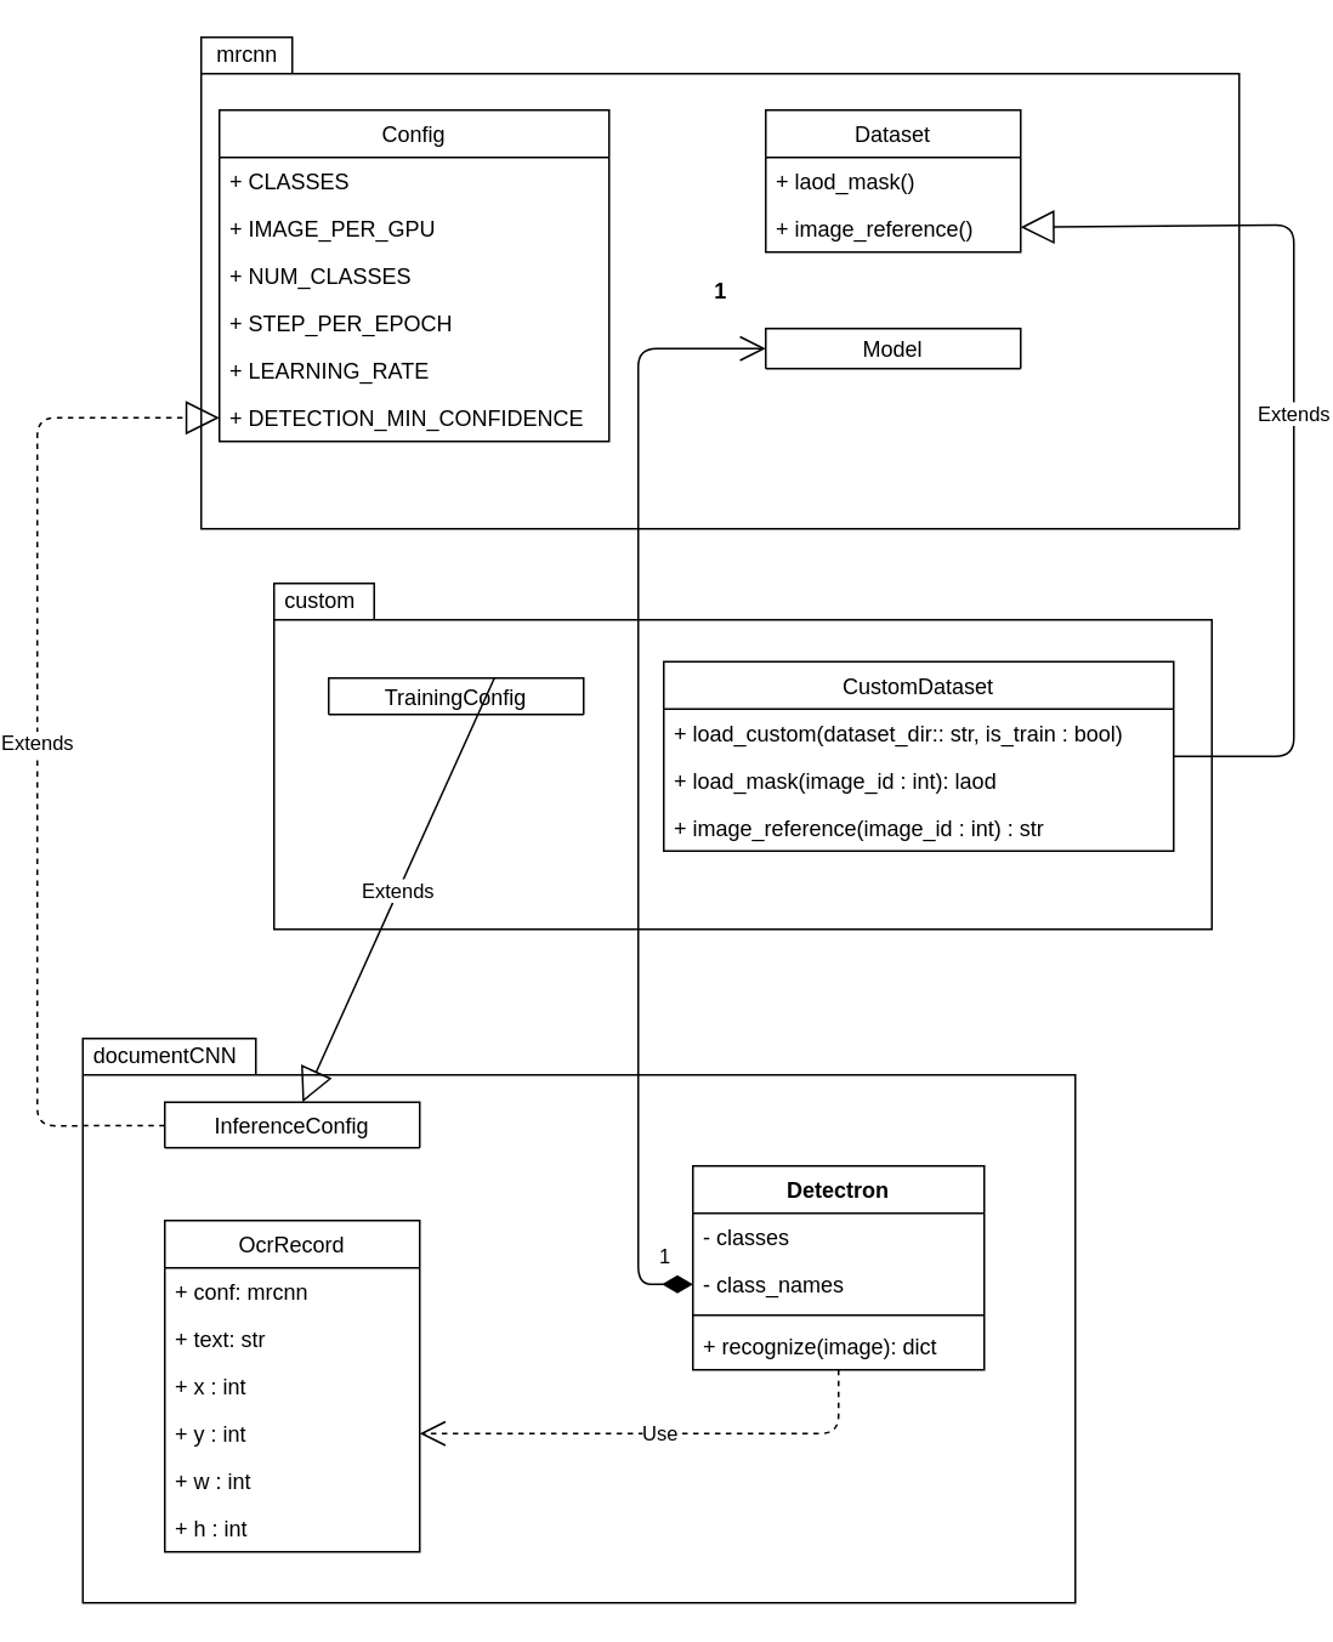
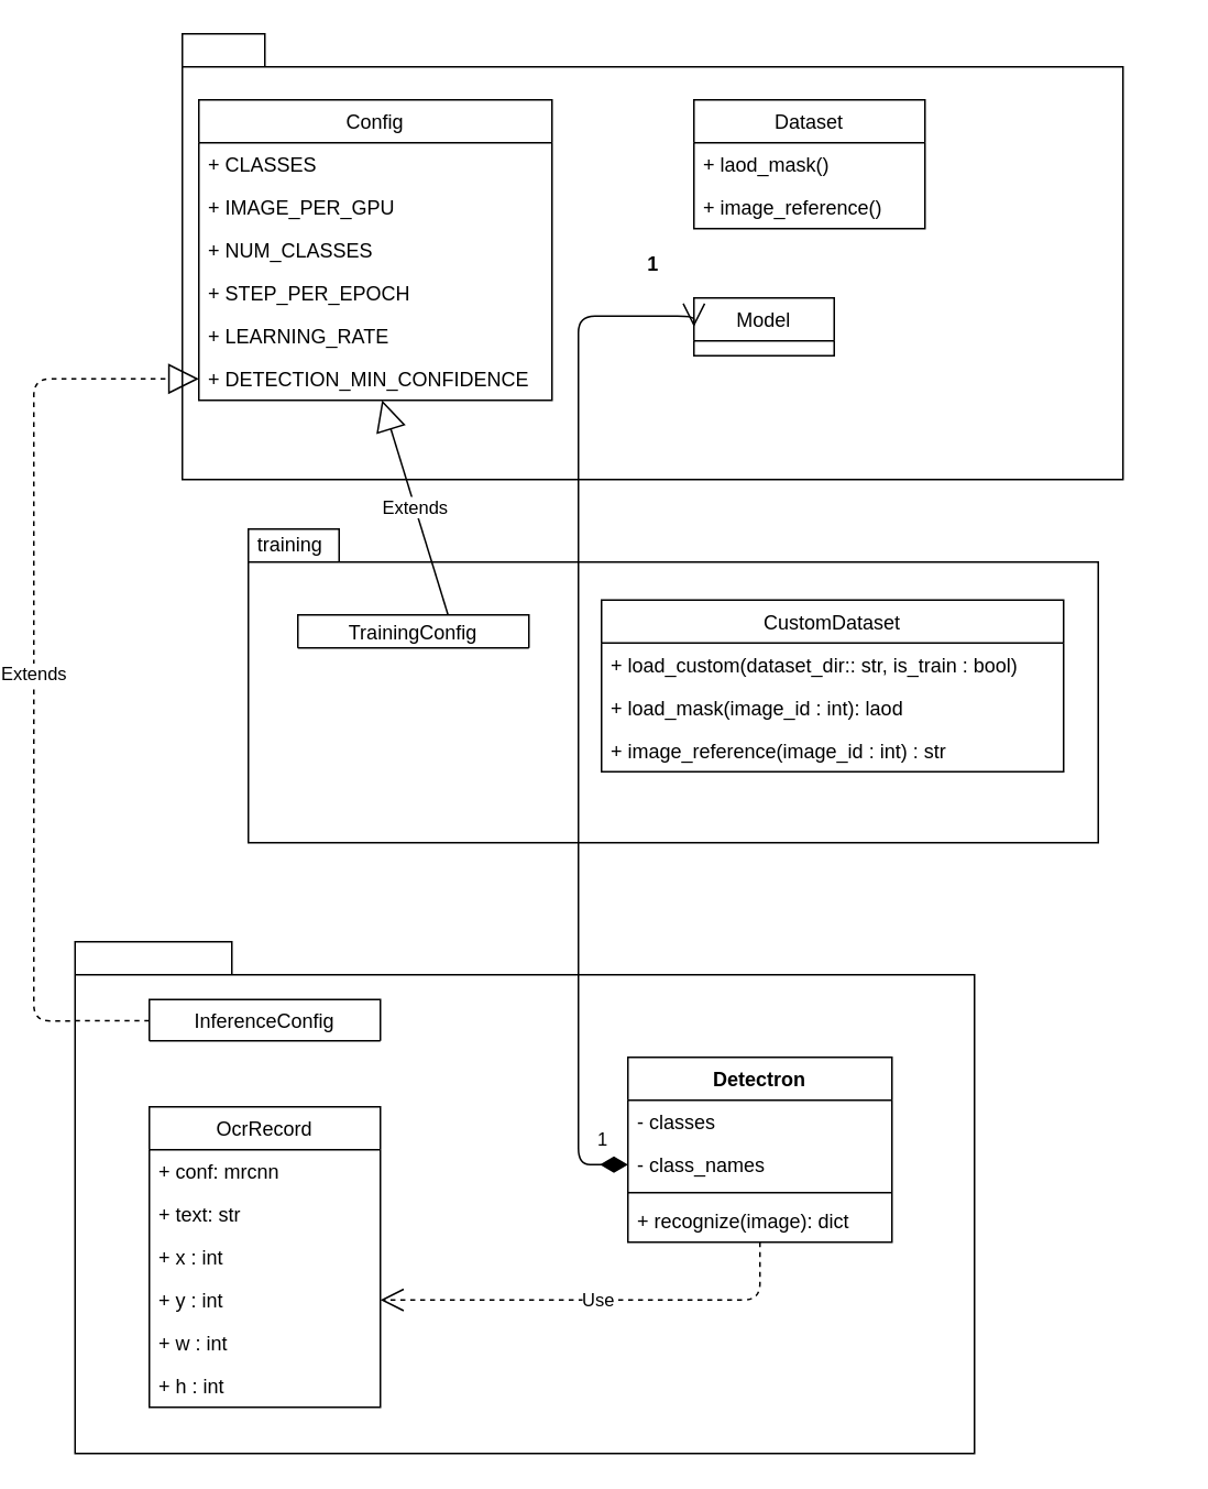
  <mxCell id="0" />
  <mxCell id="1" parent="0" />
  <mxCell id="2" value="1" style="shape=folder;fontStyle=1;spacingTop=10;tabWidth=50;tabHeight=20;tabPosition=left;html=1;" vertex="1" parent="1"><mxGeometry x="110" y="20" width="570" height="270" as="geometry" /></mxCell>
- <mxCell id="3" value="mrcnn" style="text;html=1;align=center;verticalAlign=middle;resizable=0;points=[];autosize=1;" vertex="1" parent="1"><mxGeometry x="110" y="20" width="50" height="20" as="geometry" /></mxCell>
  <mxCell id="4" value="" style="shape=folder;fontStyle=1;spacingTop=10;tabWidth=55;tabHeight=20;tabPosition=left;html=1;" vertex="1" parent="1"><mxGeometry x="150" y="320" width="515" height="190" as="geometry" /></mxCell>
- <mxCell id="5" value="custom" style="text;html=1;align=center;verticalAlign=middle;resizable=0;points=[];autosize=1;" vertex="1" parent="1"><mxGeometry x="150" y="320" width="50" height="20" as="geometry" /></mxCell>
+ <mxCell id="5" value="training" style="text;html=1;align=center;verticalAlign=middle;resizable=0;points=[];autosize=1;" vertex="1" parent="1"><mxGeometry x="150" y="320" width="50" height="20" as="geometry" /></mxCell>
  <mxCell id="6" value="Config" style="swimlane;fontStyle=0;childLayout=stackLayout;horizontal=1;startSize=26;fillColor=none;horizontalStack=0;resizeParent=1;resizeParentMax=0;resizeLast=0;collapsible=1;marginBottom=0;" vertex="1" parent="1"><mxGeometry x="120" y="60" width="214" height="182" as="geometry" /></mxCell>
  <mxCell id="7" value="+ CLASSES" style="text;strokeColor=none;fillColor=none;align=left;verticalAlign=top;spacingLeft=4;spacingRight=4;overflow=hidden;rotatable=0;points=[[0,0.5],[1,0.5]];portConstraint=eastwest;" vertex="1" parent="6"><mxGeometry y="26" width="214" height="26" as="geometry" /></mxCell>
  <mxCell id="8" value="+ IMAGE_PER_GPU" style="text;strokeColor=none;fillColor=none;align=left;verticalAlign=top;spacingLeft=4;spacingRight=4;overflow=hidden;rotatable=0;points=[[0,0.5],[1,0.5]];portConstraint=eastwest;" vertex="1" parent="6"><mxGeometry y="52" width="214" height="26" as="geometry" /></mxCell>
  <mxCell id="9" value="+ NUM_CLASSES" style="text;strokeColor=none;fillColor=none;align=left;verticalAlign=top;spacingLeft=4;spacingRight=4;overflow=hidden;rotatable=0;points=[[0,0.5],[1,0.5]];portConstraint=eastwest;" vertex="1" parent="6"><mxGeometry y="78" width="214" height="26" as="geometry" /></mxCell>
  <mxCell id="10" value="+ STEP_PER_EPOCH" style="text;strokeColor=none;fillColor=none;align=left;verticalAlign=top;spacingLeft=4;spacingRight=4;overflow=hidden;rotatable=0;points=[[0,0.5],[1,0.5]];portConstraint=eastwest;" vertex="1" parent="6"><mxGeometry y="104" width="214" height="26" as="geometry" /></mxCell>
  <mxCell id="11" value="+ LEARNING_RATE" style="text;strokeColor=none;fillColor=none;align=left;verticalAlign=top;spacingLeft=4;spacingRight=4;overflow=hidden;rotatable=0;points=[[0,0.5],[1,0.5]];portConstraint=eastwest;" vertex="1" parent="6"><mxGeometry y="130" width="214" height="26" as="geometry" /></mxCell>
  <mxCell id="12" value="+ DETECTION_MIN_CONFIDENCE" style="text;strokeColor=none;fillColor=none;align=left;verticalAlign=top;spacingLeft=4;spacingRight=4;overflow=hidden;rotatable=0;points=[[0,0.5],[1,0.5]];portConstraint=eastwest;" vertex="1" parent="6"><mxGeometry y="156" width="214" height="26" as="geometry" /></mxCell>
  <mxCell id="13" value="Dataset" style="swimlane;fontStyle=0;childLayout=stackLayout;horizontal=1;startSize=26;fillColor=none;horizontalStack=0;resizeParent=1;resizeParentMax=0;resizeLast=0;collapsible=1;marginBottom=0;" vertex="1" parent="1"><mxGeometry x="420" y="60" width="140" height="78" as="geometry" /></mxCell>
  <mxCell id="14" value="+ laod_mask()" style="text;strokeColor=none;fillColor=none;align=left;verticalAlign=top;spacingLeft=4;spacingRight=4;overflow=hidden;rotatable=0;points=[[0,0.5],[1,0.5]];portConstraint=eastwest;" vertex="1" parent="13"><mxGeometry y="26" width="140" height="26" as="geometry" /></mxCell>
  <mxCell id="15" value="+ image_reference()" style="text;strokeColor=none;fillColor=none;align=left;verticalAlign=top;spacingLeft=4;spacingRight=4;overflow=hidden;rotatable=0;points=[[0,0.5],[1,0.5]];portConstraint=eastwest;" vertex="1" parent="13"><mxGeometry y="52" width="140" height="26" as="geometry" /></mxCell>
- <mxCell id="16" value="Model" style="swimlane;fontStyle=0;childLayout=stackLayout;horizontal=1;startSize=26;fillColor=none;horizontalStack=0;resizeParent=1;resizeParentMax=0;resizeLast=0;collapsible=1;marginBottom=0;" vertex="1" parent="1"><mxGeometry x="420" y="180" width="140" height="22" as="geometry" /></mxCell>
+ <mxCell id="16" value="Model" style="swimlane;fontStyle=0;childLayout=stackLayout;horizontal=1;startSize=26;fillColor=none;horizontalStack=0;resizeParent=1;resizeParentMax=0;resizeLast=0;collapsible=1;marginBottom=0;" vertex="1" parent="1"><mxGeometry x="420" y="180" width="85" height="35" as="geometry" /></mxCell>
  <mxCell id="17" value="" style="shape=folder;fontStyle=1;spacingTop=10;tabWidth=95;tabHeight=20;tabPosition=left;html=1;" vertex="1" parent="1"><mxGeometry x="45" y="570" width="545" height="310" as="geometry" /></mxCell>
- <mxCell id="18" value="documentCNN" style="text;html=1;align=center;verticalAlign=middle;resizable=0;points=[];autosize=1;" vertex="1" parent="1"><mxGeometry x="45" y="570" width="90" height="20" as="geometry" /></mxCell>
  <mxCell id="19" value="InferenceConfig" style="swimlane;fontStyle=0;childLayout=stackLayout;horizontal=1;startSize=26;fillColor=none;horizontalStack=0;resizeParent=1;resizeParentMax=0;resizeLast=0;collapsible=1;marginBottom=0;" vertex="1" parent="1"><mxGeometry x="90" y="605" width="140" height="25" as="geometry" /></mxCell>
  <mxCell id="20" value="OcrRecord" style="swimlane;fontStyle=0;childLayout=stackLayout;horizontal=1;startSize=26;fillColor=none;horizontalStack=0;resizeParent=1;resizeParentMax=0;resizeLast=0;collapsible=1;marginBottom=0;" vertex="1" parent="1"><mxGeometry x="90" y="670" width="140" height="182" as="geometry" /></mxCell>
  <mxCell id="21" value="+ conf: mrcnn" style="text;strokeColor=none;fillColor=none;align=left;verticalAlign=top;spacingLeft=4;spacingRight=4;overflow=hidden;rotatable=0;points=[[0,0.5],[1,0.5]];portConstraint=eastwest;" vertex="1" parent="20"><mxGeometry y="26" width="140" height="26" as="geometry" /></mxCell>
  <mxCell id="22" value="+ text: str" style="text;strokeColor=none;fillColor=none;align=left;verticalAlign=top;spacingLeft=4;spacingRight=4;overflow=hidden;rotatable=0;points=[[0,0.5],[1,0.5]];portConstraint=eastwest;" vertex="1" parent="20"><mxGeometry y="52" width="140" height="26" as="geometry" /></mxCell>
  <mxCell id="23" value="+ x : int" style="text;strokeColor=none;fillColor=none;align=left;verticalAlign=top;spacingLeft=4;spacingRight=4;overflow=hidden;rotatable=0;points=[[0,0.5],[1,0.5]];portConstraint=eastwest;" vertex="1" parent="20"><mxGeometry y="78" width="140" height="26" as="geometry" /></mxCell>
  <mxCell id="24" value="+ y : int" style="text;strokeColor=none;fillColor=none;align=left;verticalAlign=top;spacingLeft=4;spacingRight=4;overflow=hidden;rotatable=0;points=[[0,0.5],[1,0.5]];portConstraint=eastwest;" vertex="1" parent="20"><mxGeometry y="104" width="140" height="26" as="geometry" /></mxCell>
  <mxCell id="25" value="+ w : int" style="text;strokeColor=none;fillColor=none;align=left;verticalAlign=top;spacingLeft=4;spacingRight=4;overflow=hidden;rotatable=0;points=[[0,0.5],[1,0.5]];portConstraint=eastwest;" vertex="1" parent="20"><mxGeometry y="130" width="140" height="26" as="geometry" /></mxCell>
  <mxCell id="26" value="+ h : int" style="text;strokeColor=none;fillColor=none;align=left;verticalAlign=top;spacingLeft=4;spacingRight=4;overflow=hidden;rotatable=0;points=[[0,0.5],[1,0.5]];portConstraint=eastwest;" vertex="1" parent="20"><mxGeometry y="156" width="140" height="26" as="geometry" /></mxCell>
  <mxCell id="27" value="Extends" style="endArrow=block;endSize=16;endFill=0;html=1;entryX=0;entryY=0.5;entryDx=0;entryDy=0;dashed=1;" edge="1" parent="1" source="19" target="12"><mxGeometry width="160" relative="1" as="geometry"><mxPoint x="30" y="500" as="sourcePoint" /><mxPoint x="50" y="170" as="targetPoint" /><Array as="points"><mxPoint x="20" y="618" /><mxPoint x="20" y="229" /></Array></mxGeometry></mxCell>
- <mxCell id="28" value="Extends" style="endArrow=block;endSize=16;endFill=0;html=1;exitX=0.65;exitY=0;exitDx=0;exitDy=0;exitPerimeter=0;" edge="1" parent="1" source="37" target="19"><mxGeometry width="160" relative="1" as="geometry"><mxPoint x="265" y="332" as="sourcePoint" /><mxPoint x="260" y="242" as="targetPoint" /></mxGeometry></mxCell>
- <mxCell id="29" value="Extends" style="endArrow=block;endSize=16;endFill=0;html=1;" edge="1" parent="1" source="38" target="15"><mxGeometry width="160" relative="1" as="geometry"><mxPoint x="440" y="280" as="sourcePoint" /><mxPoint x="600" y="280" as="targetPoint" /><Array as="points"><mxPoint x="710" y="415" /><mxPoint x="710" y="123" /></Array></mxGeometry></mxCell>
+ <mxCell id="28" value="Extends" style="endArrow=block;endSize=16;endFill=0;html=1;exitX=0.65;exitY=0;exitDx=0;exitDy=0;exitPerimeter=0;" edge="1" parent="1" source="37" target="12"><mxGeometry width="160" relative="1" as="geometry"><mxPoint x="265" y="332" as="sourcePoint" /><mxPoint x="260" y="242" as="targetPoint" /></mxGeometry></mxCell>
  <mxCell id="30" value="1" style="endArrow=open;html=1;endSize=12;startArrow=diamondThin;startSize=14;startFill=1;edgeStyle=orthogonalEdgeStyle;align=left;verticalAlign=bottom;entryX=0;entryY=0.5;entryDx=0;entryDy=0;exitX=0;exitY=0.5;exitDx=0;exitDy=0;" edge="1" parent="1" source="33" target="16"><mxGeometry x="-0.884" y="-10" relative="1" as="geometry"><mxPoint x="370" y="705" as="sourcePoint" /><mxPoint x="420" y="510" as="targetPoint" /><Array as="points"><mxPoint x="350" y="705" /><mxPoint x="350" y="191" /></Array><mxPoint as="offset" /></mxGeometry></mxCell>
  <mxCell id="31" value="Detectron" style="swimlane;fontStyle=1;align=center;verticalAlign=top;childLayout=stackLayout;horizontal=1;startSize=26;horizontalStack=0;resizeParent=1;resizeParentMax=0;resizeLast=0;collapsible=1;marginBottom=0;" vertex="1" parent="1"><mxGeometry x="380" y="640" width="160" height="112" as="geometry" /></mxCell>
  <mxCell id="32" value="- classes" style="text;strokeColor=none;fillColor=none;align=left;verticalAlign=top;spacingLeft=4;spacingRight=4;overflow=hidden;rotatable=0;points=[[0,0.5],[1,0.5]];portConstraint=eastwest;" vertex="1" parent="31"><mxGeometry y="26" width="160" height="26" as="geometry" /></mxCell>
  <mxCell id="33" value="- class_names" style="text;strokeColor=none;fillColor=none;align=left;verticalAlign=top;spacingLeft=4;spacingRight=4;overflow=hidden;rotatable=0;points=[[0,0.5],[1,0.5]];portConstraint=eastwest;" vertex="1" parent="31"><mxGeometry y="52" width="160" height="26" as="geometry" /></mxCell>
  <mxCell id="34" value="" style="line;strokeWidth=1;fillColor=none;align=left;verticalAlign=middle;spacingTop=-1;spacingLeft=3;spacingRight=3;rotatable=0;labelPosition=right;points=[];portConstraint=eastwest;" vertex="1" parent="31"><mxGeometry y="78" width="160" height="8" as="geometry" /></mxCell>
  <mxCell id="35" value="+ recognize(image): dict" style="text;strokeColor=none;fillColor=none;align=left;verticalAlign=top;spacingLeft=4;spacingRight=4;overflow=hidden;rotatable=0;points=[[0,0.5],[1,0.5]];portConstraint=eastwest;" vertex="1" parent="31"><mxGeometry y="86" width="160" height="26" as="geometry" /></mxCell>
  <mxCell id="36" value="Use" style="endArrow=open;endSize=12;dashed=1;html=1;" edge="1" parent="1" source="35" target="24"><mxGeometry width="160" relative="1" as="geometry"><mxPoint x="320" y="790" as="sourcePoint" /><mxPoint x="480" y="790" as="targetPoint" /><Array as="points"><mxPoint x="460" y="787" /></Array></mxGeometry></mxCell>
  <mxCell id="37" value="TrainingConfig" style="swimlane;fontStyle=0;childLayout=stackLayout;horizontal=1;startSize=26;fillColor=none;horizontalStack=0;resizeParent=1;resizeParentMax=0;resizeLast=0;collapsible=1;marginBottom=0;" vertex="1" parent="1"><mxGeometry x="180" y="372" width="140" height="20" as="geometry" /></mxCell>
  <mxCell id="38" value="CustomDataset" style="swimlane;fontStyle=0;childLayout=stackLayout;horizontal=1;startSize=26;fillColor=none;horizontalStack=0;resizeParent=1;resizeParentMax=0;resizeLast=0;collapsible=1;marginBottom=0;" vertex="1" parent="1"><mxGeometry x="364" y="363" width="280" height="104" as="geometry" /></mxCell>
  <mxCell id="39" value="+ load_custom(dataset_dir:: str, is_train : bool) " style="text;strokeColor=none;fillColor=none;align=left;verticalAlign=top;spacingLeft=4;spacingRight=4;overflow=hidden;rotatable=0;points=[[0,0.5],[1,0.5]];portConstraint=eastwest;" vertex="1" parent="38"><mxGeometry y="26" width="280" height="26" as="geometry" /></mxCell>
  <mxCell id="40" value="+ load_mask(image_id : int): laod" style="text;strokeColor=none;fillColor=none;align=left;verticalAlign=top;spacingLeft=4;spacingRight=4;overflow=hidden;rotatable=0;points=[[0,0.5],[1,0.5]];portConstraint=eastwest;" vertex="1" parent="38"><mxGeometry y="52" width="280" height="26" as="geometry" /></mxCell>
  <mxCell id="41" value="+ image_reference(image_id : int) : str" style="text;strokeColor=none;fillColor=none;align=left;verticalAlign=top;spacingLeft=4;spacingRight=4;overflow=hidden;rotatable=0;points=[[0,0.5],[1,0.5]];portConstraint=eastwest;" vertex="1" parent="38"><mxGeometry y="78" width="280" height="26" as="geometry" /></mxCell>
